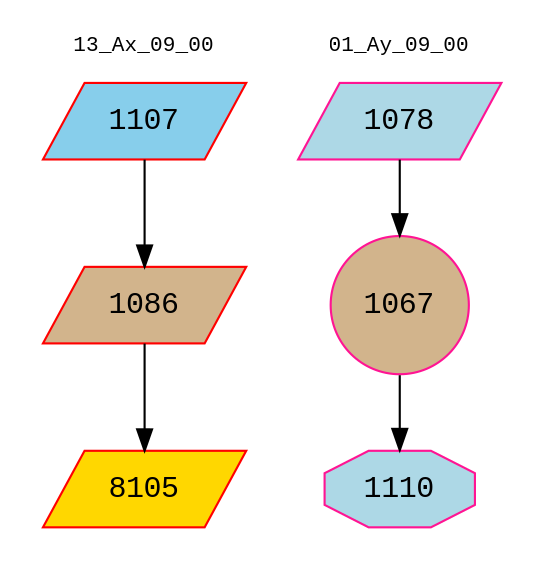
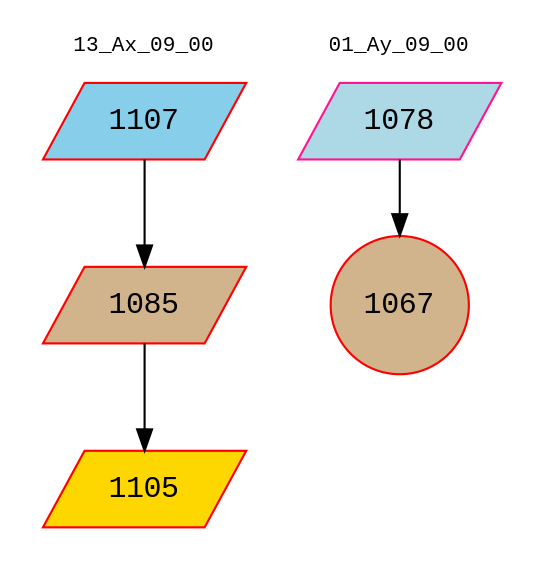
  digraph {
    fontname="Liberation Mono"
    node [color=red fillcolor=tan fontname="Liberation Mono" shape=parallelogram style=filled]
    edge [color=black fontname="Liberation Mono"]
    n1 [fillcolor=skyblue label=1107]
-   n2 [label=1086]
-   n3 [fillcolor=gold label=8105]
+   n2 [label=1085]
+   n3 [fillcolor=gold label=1105]
    n4 [color=deeppink fillcolor=lightblue label=1078]
-   n5 [color=deeppink label=1067 shape=circle]
-   n6 [color=deeppink fillcolor=lightblue label=1110 shape=octagon]
+   n5 [label=1067 shape=circle]
    subgraph cluster_1 {
      color=white
      fontsize=10
      label="13_Ax_09_00"
      n1
      n2
      n3
    }
    subgraph cluster_2 {
      color=white
      fontsize=10
      label="01_Ay_09_00"
      n4
      n5
-     n6
    }
    n1 -> n2
    n2 -> n3
    n4 -> n5
-   n5 -> n6
  }
